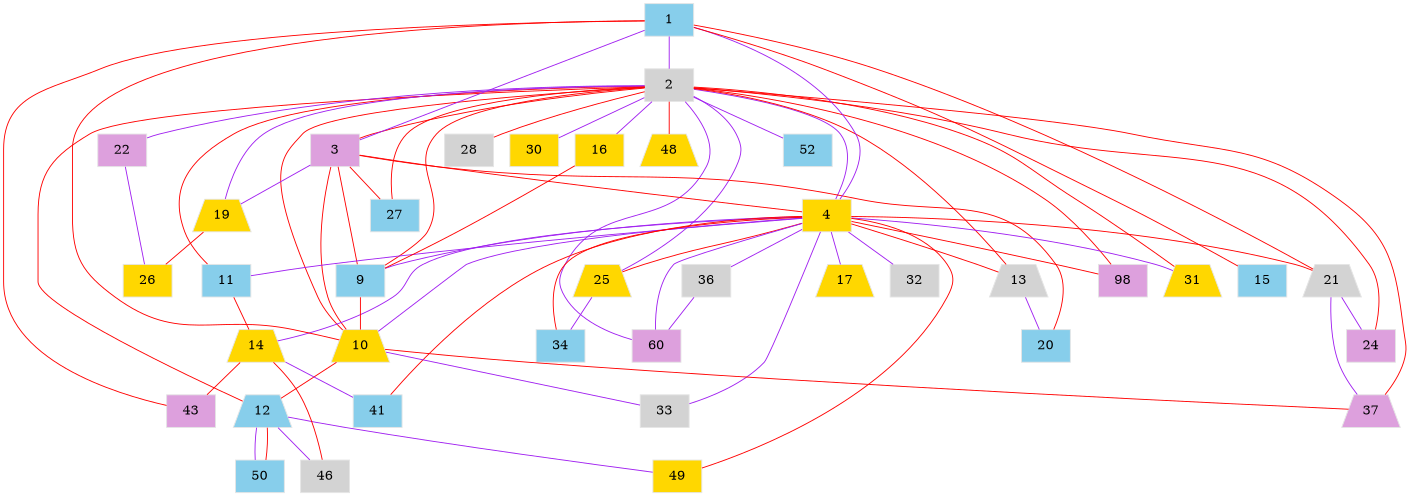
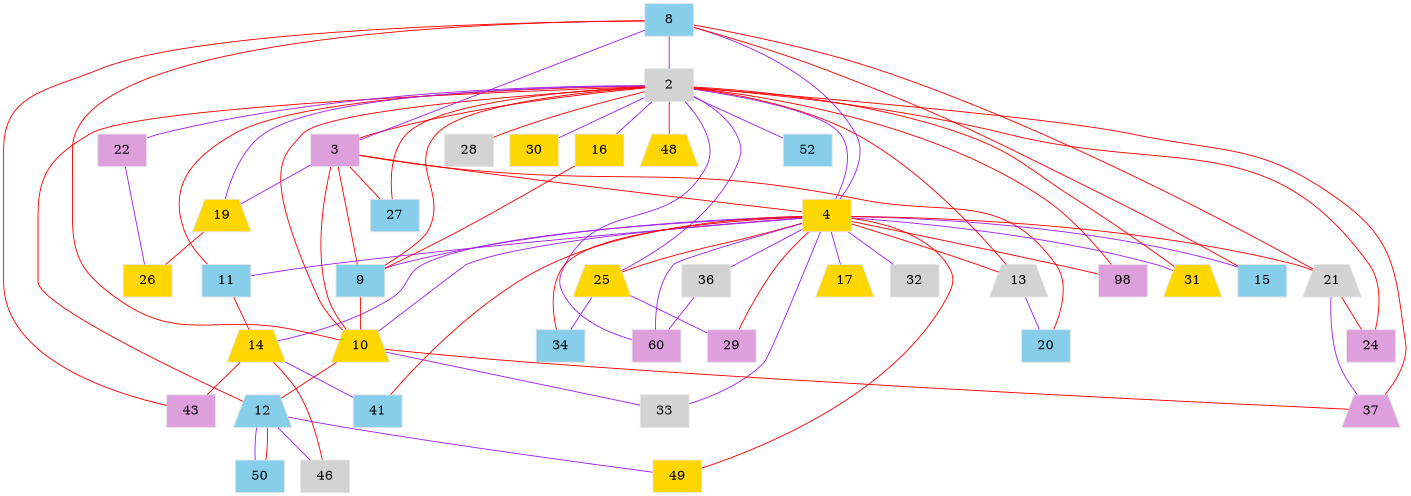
  graph {
    node [color=gray90 fillcolor=gold shape=box style=filled]
    edge [color=red]
    2 [fillcolor=lightgrey super="+7+8"]
    3 [fillcolor=plum]
    4 [super="+38+55+47+53+35+5"]
    9 [fillcolor=skyblue]
    10 [shape=trapezium]
    11 [fillcolor=skyblue super="+42+57"]
    12 [fillcolor=skyblue shape=trapezium]
    13 [fillcolor=lightgrey shape=trapezium]
    16
    n10 [fillcolor=plum label=98]
    19 [shape=trapezium]
    22 [fillcolor=plum]
    24 [fillcolor=plum]
    25 [shape=trapezium]
    27 [fillcolor=skyblue]
    28 [fillcolor=lightgrey]
    30
    31 [shape=trapezium]
    37 [fillcolor=plum shape=trapezium super="+44+56"]
    n20 [fillcolor=plum label=60 super="+45"]
    48 [shape=trapezium]
    52 [fillcolor=skyblue]
-   1 [fillcolor=skyblue]
+   1 [fillcolor=skyblue label=8]
    15 [fillcolor=skyblue]
    21 [fillcolor=lightgrey shape=trapezium]
    43 [fillcolor=plum]
    20 [fillcolor=skyblue]
    14 [shape=trapezium]
    17 [shape=trapezium]
+   29 [fillcolor=plum]
    32 [fillcolor=lightgrey]
    33 [fillcolor=lightgrey]
    34 [fillcolor=skyblue]
    36 [fillcolor=lightgrey]
    41 [fillcolor=skyblue]
    49
    46 [fillcolor=lightgrey]
    50 [fillcolor=skyblue]
    26
    2 -- 3 [weight=3]
    2 -- 4 [color=purple weight=10]
    2 -- 9 [weight=3]
    2 -- 10 [weight=3]
    2 -- 11 [weight=3]
    2 -- 12
    2 -- 13
    2 -- 16 [color=purple weight=2]
    2 -- n10
    2 -- 19 [color=purple]
    2 -- 22 [color=purple weight=2]
    2 -- 24
    2 -- 25 [color=purple]
    2 -- 27
    2 -- 28 [weight=2]
    2 -- 30 [color=purple weight=2]
    2 -- 31
    2 -- 37 [weight=2]
    2 -- n20 [color=purple]
    2 -- 48 [weight=2]
    2 -- 52 [color=purple weight=2]
    3 -- 4 [weight=3]
    3 -- 9
    3 -- 10
    3 -- 19 [color=purple]
    3 -- 27
    3 -- 20
    4 -- 9 [color=purple weight=3]
    4 -- 10 [color=purple weight=4]
    4 -- 11 [color=purple weight=2]
    4 -- 13
    4 -- n10
    4 -- 25 [weight=2]
    4 -- 31 [color=purple]
    4 -- n20 [color=purple weight=2]
+   4 -- 15 [color=purple]
    4 -- 21
    4 -- 14 [color=purple]
    4 -- 17 [color=purple weight=2]
+   4 -- 29
    4 -- 32 [color=purple weight=2]
    4 -- 33 [color=purple]
    4 -- 34
    4 -- 36 [color=purple weight=2]
    4 -- 41
    4 -- 49
    9 -- 10
    10 -- 12
    10 -- 37
    10 -- 33 [color=purple]
    11 -- 14 [weight=2]
    12 -- 49 [color=purple]
    12 -- 46 [color=purple]
    12 -- 50 [color=purple]
    12 -- 50
    13 -- 20 [color=purple]
    16 -- 9
    19 -- 26
    22 -- 26 [color=purple]
+   25 -- 29 [color=purple]
    25 -- 34 [color=purple]
    1 -- 2 [color=purple weight=3]
    1 -- 3 [color=purple]
    1 -- 4 [color=purple weight=3]
    1 -- 10
    1 -- 15
    1 -- 21
    1 -- 43
-   21 -- 24 [color=purple]
+   21 -- 24
    21 -- 37 [color=purple]
    14 -- 43
    14 -- 41 [color=purple]
    14 -- 46
    36 -- n20 [color=purple]
  }
